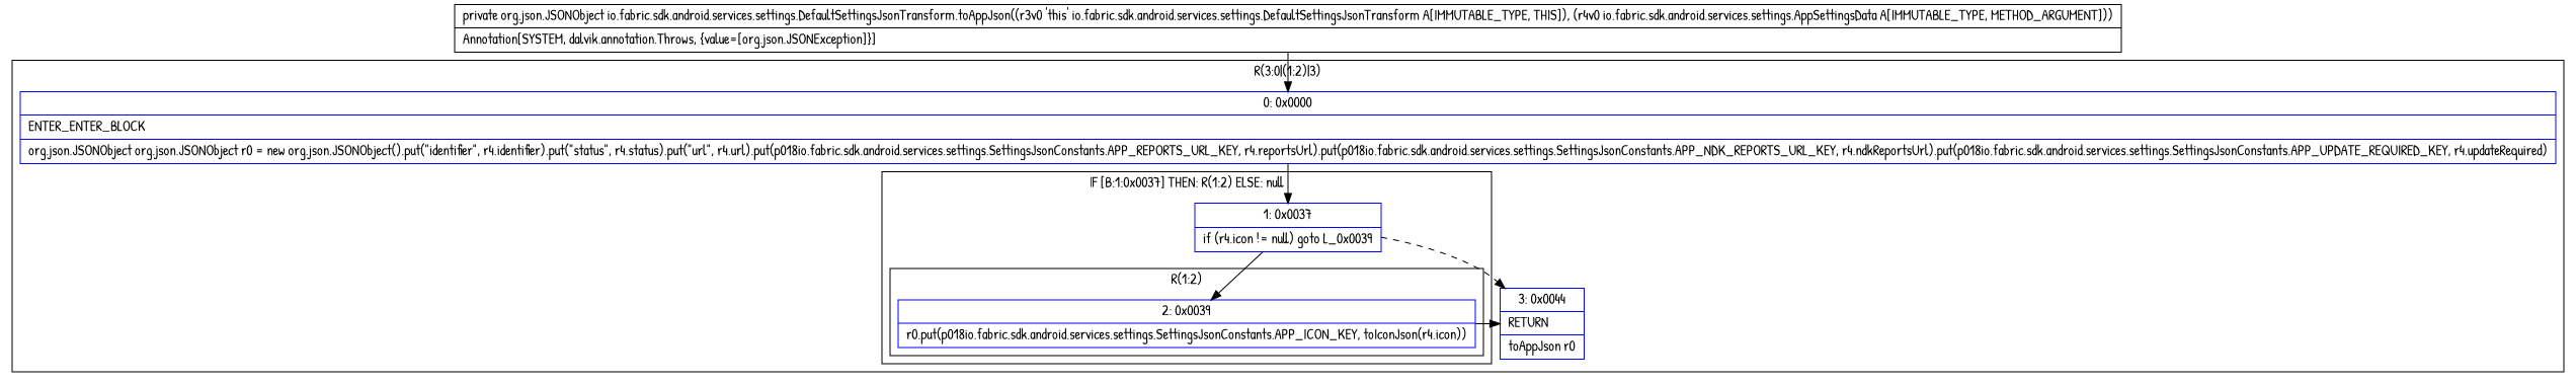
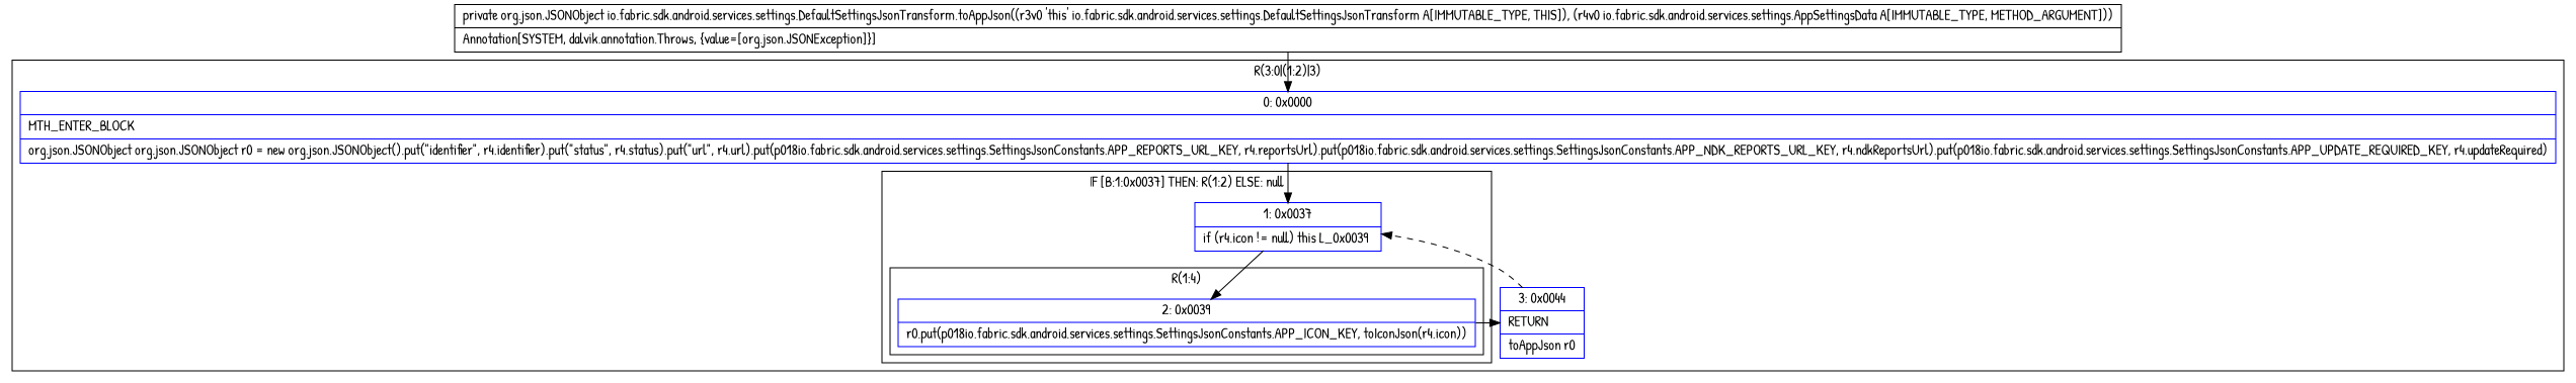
  digraph {
    fontname="Patrick Hand"
    node [color=blue fontname="Patrick Hand" shape=record]
    edge [fontname="Patrick Hand"]
    n1 [label="{2\:\ 0x0039|r0.put(p018io.fabric.sdk.android.services.settings.SettingsJsonConstants.APP_ICON_KEY, toIconJson(r4.icon))\l}"]
-   n2 [label="{1\:\ 0x0037|if (r4.icon != null) goto L_0x0039\l}"]
-   n3 [label="{0\:\ 0x0000|ENTER_ENTER_BLOCK\l|org.json.JSONObject org.json.JSONObject r0 = new org.json.JSONObject().put(\"identifier\", r4.identifier).put(\"status\", r4.status).put(\"url\", r4.url).put(p018io.fabric.sdk.android.services.settings.SettingsJsonConstants.APP_REPORTS_URL_KEY, r4.reportsUrl).put(p018io.fabric.sdk.android.services.settings.SettingsJsonConstants.APP_NDK_REPORTS_URL_KEY, r4.ndkReportsUrl).put(p018io.fabric.sdk.android.services.settings.SettingsJsonConstants.APP_UPDATE_REQUIRED_KEY, r4.updateRequired)\l}"]
+   n2 [label="{1\:\ 0x0037|if (r4.icon != null) this L_0x0039\l}"]
+   n3 [label="{0\:\ 0x0000|MTH_ENTER_BLOCK\l|org.json.JSONObject org.json.JSONObject r0 = new org.json.JSONObject().put(\"identifier\", r4.identifier).put(\"status\", r4.status).put(\"url\", r4.url).put(p018io.fabric.sdk.android.services.settings.SettingsJsonConstants.APP_REPORTS_URL_KEY, r4.reportsUrl).put(p018io.fabric.sdk.android.services.settings.SettingsJsonConstants.APP_NDK_REPORTS_URL_KEY, r4.ndkReportsUrl).put(p018io.fabric.sdk.android.services.settings.SettingsJsonConstants.APP_UPDATE_REQUIRED_KEY, r4.updateRequired)\l}"]
    n4 [label="{3\:\ 0x0044|RETURN\l|toAppJson r0\l}"]
    n5 [label="{private org.json.JSONObject io.fabric.sdk.android.services.settings.DefaultSettingsJsonTransform.toAppJson((r3v0 'this' io.fabric.sdk.android.services.settings.DefaultSettingsJsonTransform A[IMMUTABLE_TYPE, THIS]), (r4v0 io.fabric.sdk.android.services.settings.AppSettingsData A[IMMUTABLE_TYPE, METHOD_ARGUMENT]))  | Annotation[SYSTEM, dalvik.annotation.Throws, \{value=[org.json.JSONException]\}]\l}" color=""]
    subgraph cluster_1 {
      label="R(3:0|(1:2)|3)"
      n3
      n4
      subgraph cluster_2 {
        label="IF [B:1:0x0037] THEN: R(1:2) ELSE: null"
        n2
        subgraph cluster_3 {
-         label="R(1:2)"
+         label="R(1:4)"
          n1
        }
      }
    }
    n1 -> n4
    n2 -> n1
-   n2 -> n4 [style=dashed]
+   n4 -> n2 [style=dashed]
    n3 -> n2
    n5 -> n3
  }
